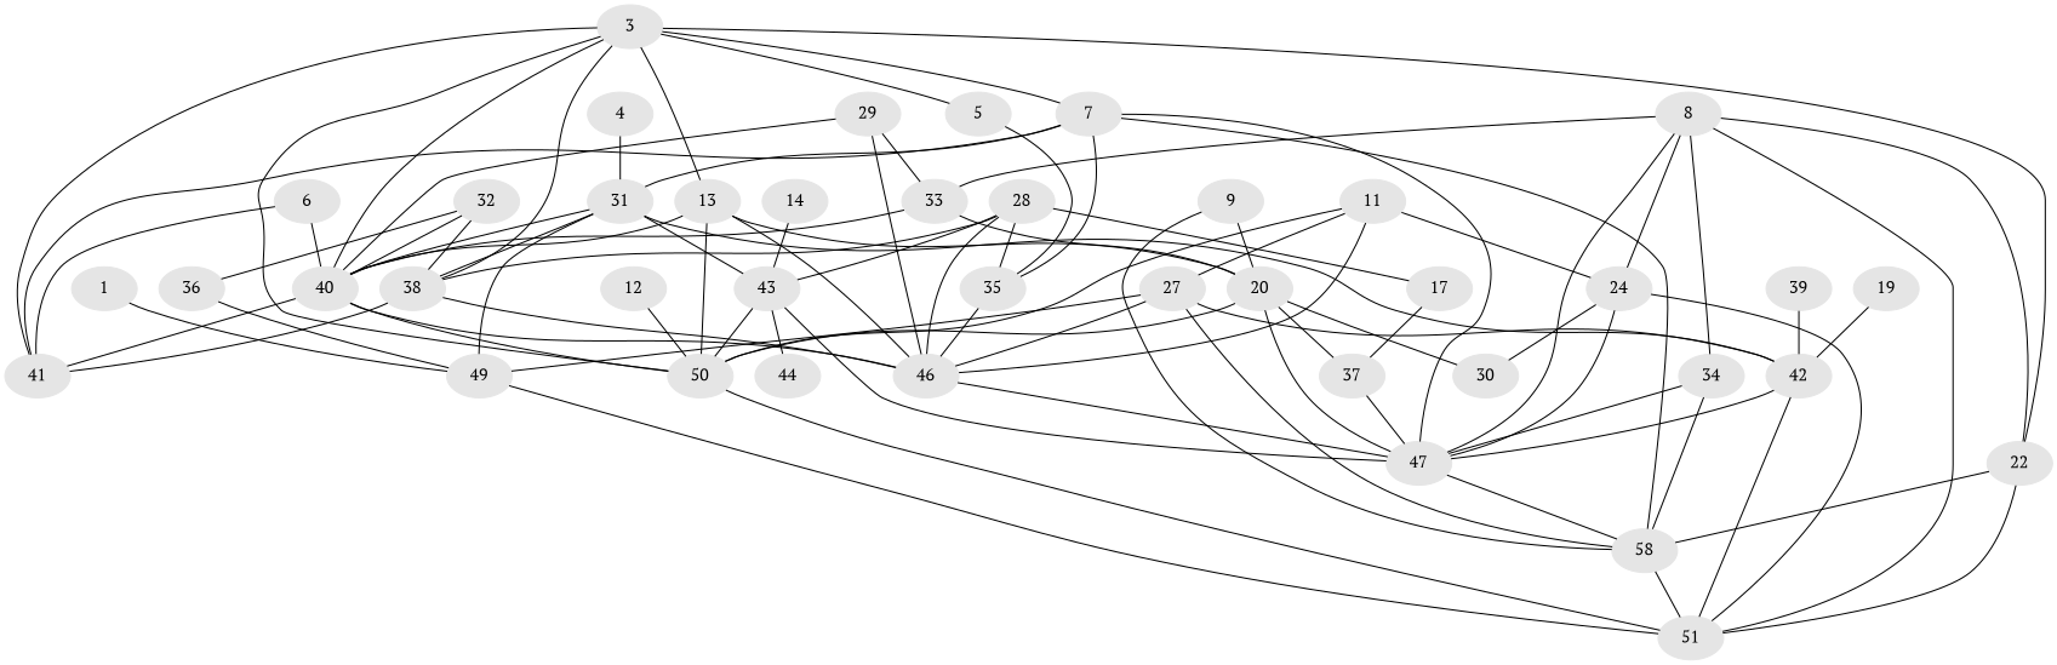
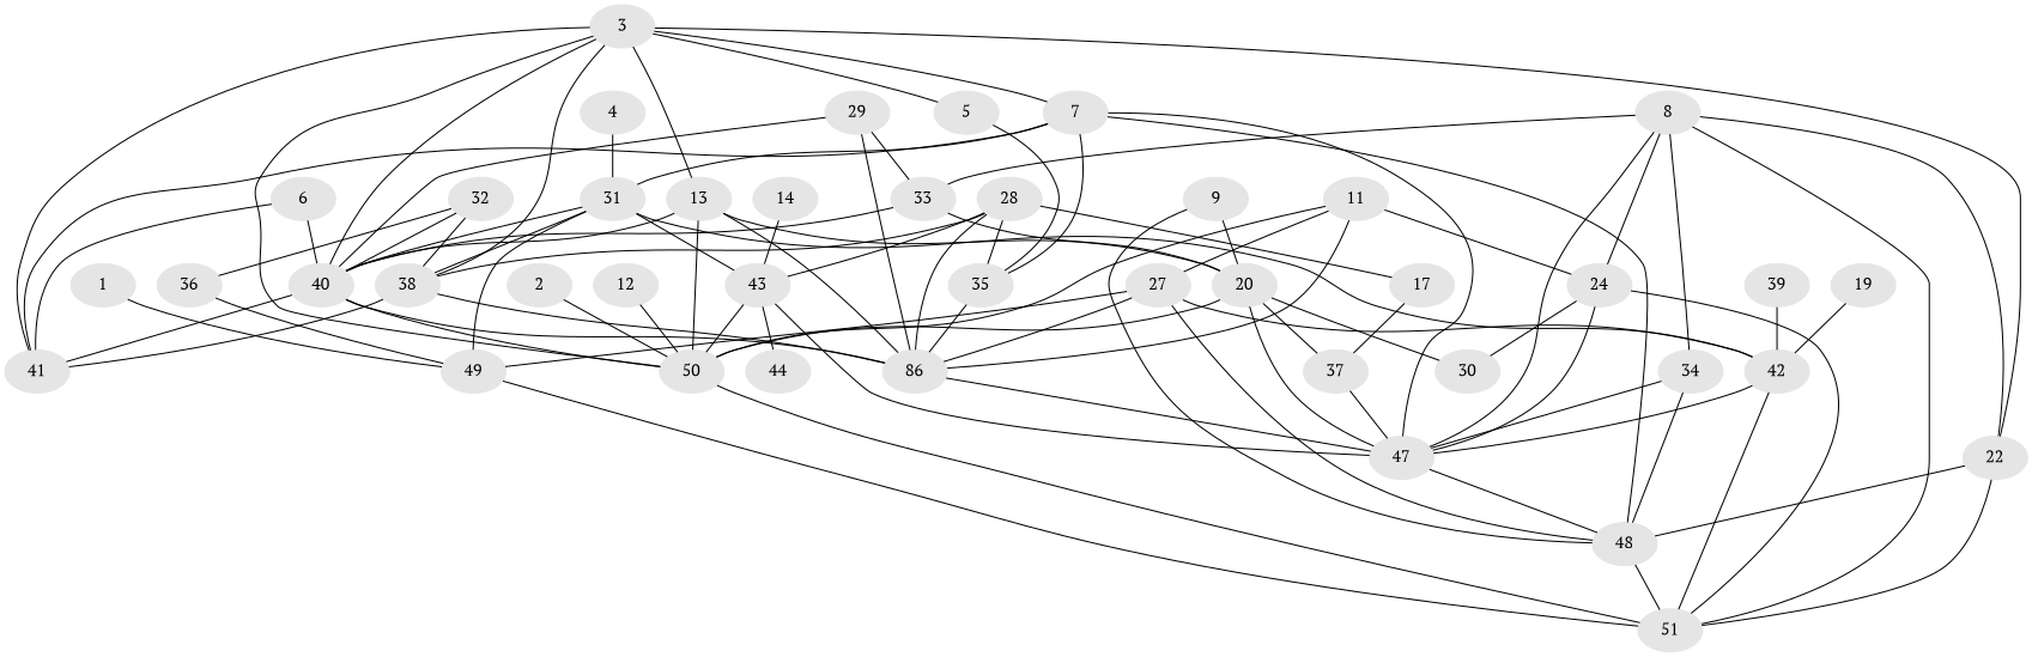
  graph {
    fontname="PT Serif"
    node [color=gray90 fontname="PT Serif" style=filled]
    edge [fontname="PT Serif" weight=1.0]
    1
    49
    51
+   2
    50
    3
    5
    7
    13
    22
    38
    40
    41
    35
    31
    47
-   48 [label=58]
+   48
    20
-   46
+   46 [label=86]
    4
    43
    42
    6
    8
    24
    33
    34
    30
    9
    37
    11
    27
    12
    14
    44
    17
    19
    28
    29
    32
    36
    39
    1 -- 49
    49 -- 51
+   2 -- 50
    50 -- 51 [weight=2.0]
    3 -- 50
    3 -- 5
    3 -- 7
    3 -- 13
    3 -- 22
    3 -- 38
    3 -- 40
    3 -- 41
    5 -- 35
    7 -- 41
    7 -- 35
    7 -- 31
    7 -- 47
    7 -- 48
    13 -- 50
    13 -- 40
    13 -- 20
    13 -- 46
    22 -- 51
    22 -- 48
    38 -- 41
    38 -- 46 [weight=2.0]
    40 -- 50
    40 -- 41
    40 -- 46
    35 -- 46
    31 -- 49
    31 -- 38
    31 -- 40
    31 -- 43
    31 -- 42
    47 -- 48
    48 -- 51
    20 -- 50
    20 -- 47
    20 -- 30
    20 -- 37
    46 -- 47
    4 -- 31
    43 -- 50
    43 -- 47 [weight=2.0]
    43 -- 44
    42 -- 51
    42 -- 47
    6 -- 40
    6 -- 41
    8 -- 51
    8 -- 22
    8 -- 47
    8 -- 24
    8 -- 33
    8 -- 34
    24 -- 51
    24 -- 47
    24 -- 30
    33 -- 40
    33 -- 20
    34 -- 47
    34 -- 48
    9 -- 48
    9 -- 20
    37 -- 47
    11 -- 50
    11 -- 46 [weight=2.0]
    11 -- 24
    11 -- 27
    27 -- 49
    27 -- 48
    27 -- 46
    27 -- 42
    12 -- 50
    14 -- 43
    17 -- 37
    19 -- 42
    28 -- 38
    28 -- 35
    28 -- 46 [weight=2.0]
    28 -- 43
    28 -- 17
    29 -- 40
    29 -- 46 [weight=2.0]
    29 -- 33
    32 -- 38
    32 -- 40
    32 -- 36
    36 -- 49
    39 -- 42
  }
